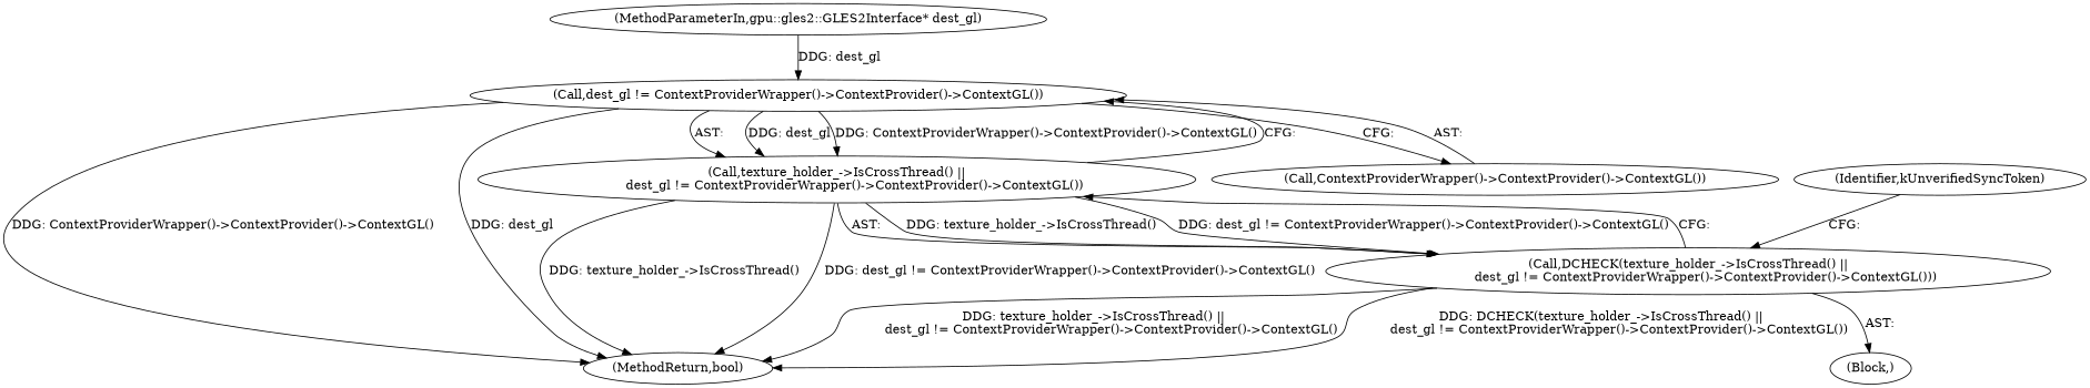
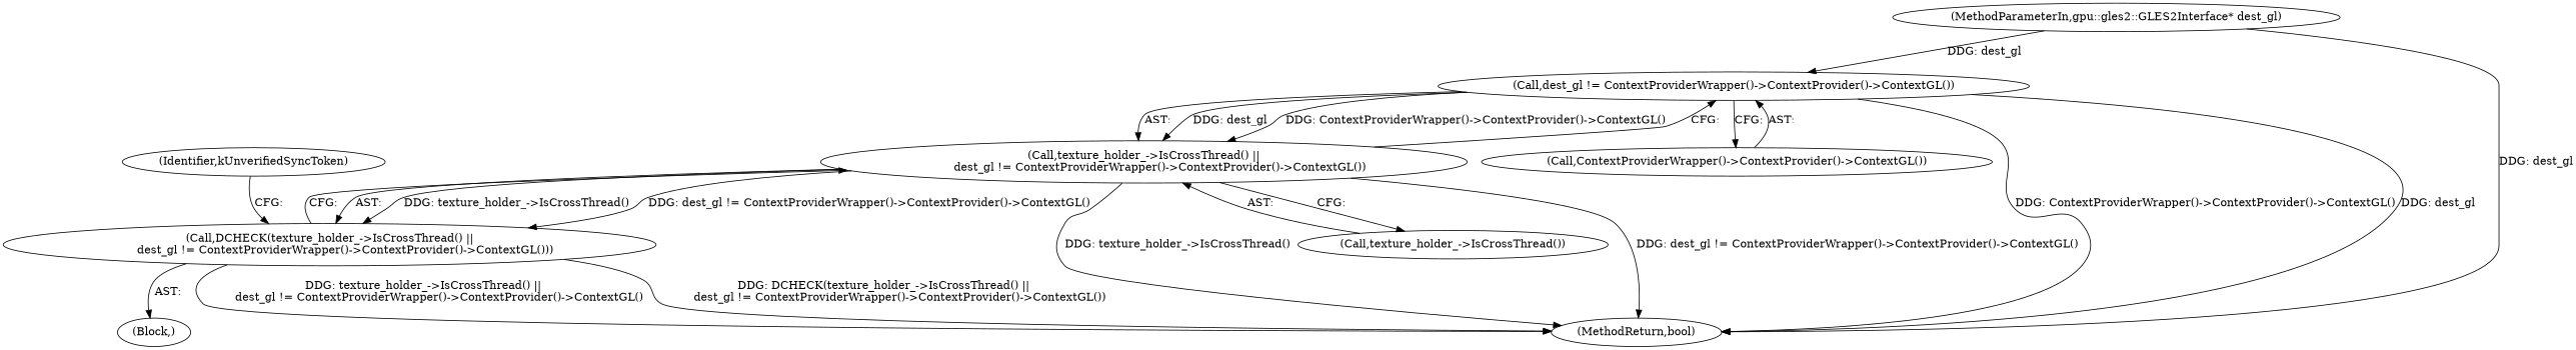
  digraph {
    n1 [label="(MethodParameterIn,gpu::gles2::GLES2Interface* dest_gl)"]
    n2 [label="(Call,dest_gl != ContextProviderWrapper()->ContextProvider()->ContextGL())"]
    n3 [label="(MethodReturn,bool)"]
    n4 [label="(Call,texture_holder_->IsCrossThread() ||\n         dest_gl != ContextProviderWrapper()->ContextProvider()->ContextGL())"]
    n5 [label="(Call,ContextProviderWrapper()->ContextProvider()->ContextGL())"]
    n6 [label="(Call,DCHECK(texture_holder_->IsCrossThread() ||\n         dest_gl != ContextProviderWrapper()->ContextProvider()->ContextGL()))"]
+   n7 [label="(Call,texture_holder_->IsCrossThread())"]
    n8 [label="(Block,)"]
    n9 [label="(Identifier,kUnverifiedSyncToken)"]
    n1 -> n2 [label="DDG: dest_gl"]
+   n1 -> n3 [label="DDG: dest_gl"]
    n2 -> n3 [label="DDG: ContextProviderWrapper()->ContextProvider()->ContextGL()"]
    n2 -> n3 [label="DDG: dest_gl"]
    n2 -> n4 [label="AST: "]
    n2 -> n4 [label="DDG: dest_gl"]
    n2 -> n4 [label="DDG: ContextProviderWrapper()->ContextProvider()->ContextGL()"]
    n2 -> n5 [label="CFG: "]
    n4 -> n2 [label="CFG: "]
    n4 -> n3 [label="DDG: texture_holder_->IsCrossThread()"]
    n4 -> n3 [label="DDG: dest_gl != ContextProviderWrapper()->ContextProvider()->ContextGL()"]
    n4 -> n6 [label="AST: "]
    n4 -> n6 [label="DDG: texture_holder_->IsCrossThread()"]
    n4 -> n6 [label="DDG: dest_gl != ContextProviderWrapper()->ContextProvider()->ContextGL()"]
+   n4 -> n7 [label="CFG: "]
    n5 -> n2 [label="AST: "]
    n6 -> n3 [label="DDG: texture_holder_->IsCrossThread() ||\n         dest_gl != ContextProviderWrapper()->ContextProvider()->ContextGL()"]
    n6 -> n3 [label="DDG: DCHECK(texture_holder_->IsCrossThread() ||\n         dest_gl != ContextProviderWrapper()->ContextProvider()->ContextGL())"]
    n6 -> n4 [label="CFG: "]
    n6 -> n8 [label="AST: "]
+   n7 -> n4 [label="AST: "]
    n9 -> n6 [label="CFG: "]
  }
